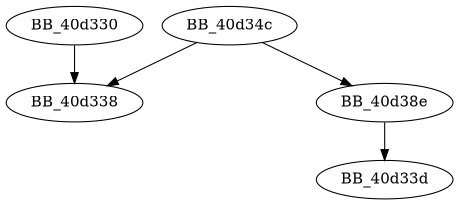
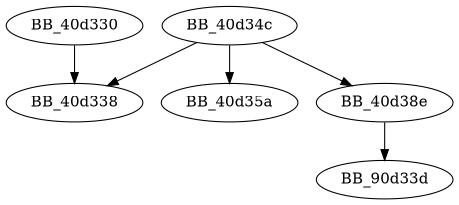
  digraph {
    BB_40d330
    BB_40d338
    BB_40d34c
+   BB_40d35a
    n5 [label=BB_40d38e]
-   BB_40d33d
+   BB_40d33d [label=BB_90d33d]
    BB_40d330 -> BB_40d338
    BB_40d34c -> BB_40d338
+   BB_40d34c -> BB_40d35a
    BB_40d34c -> n5
    n5 -> BB_40d33d
  }
